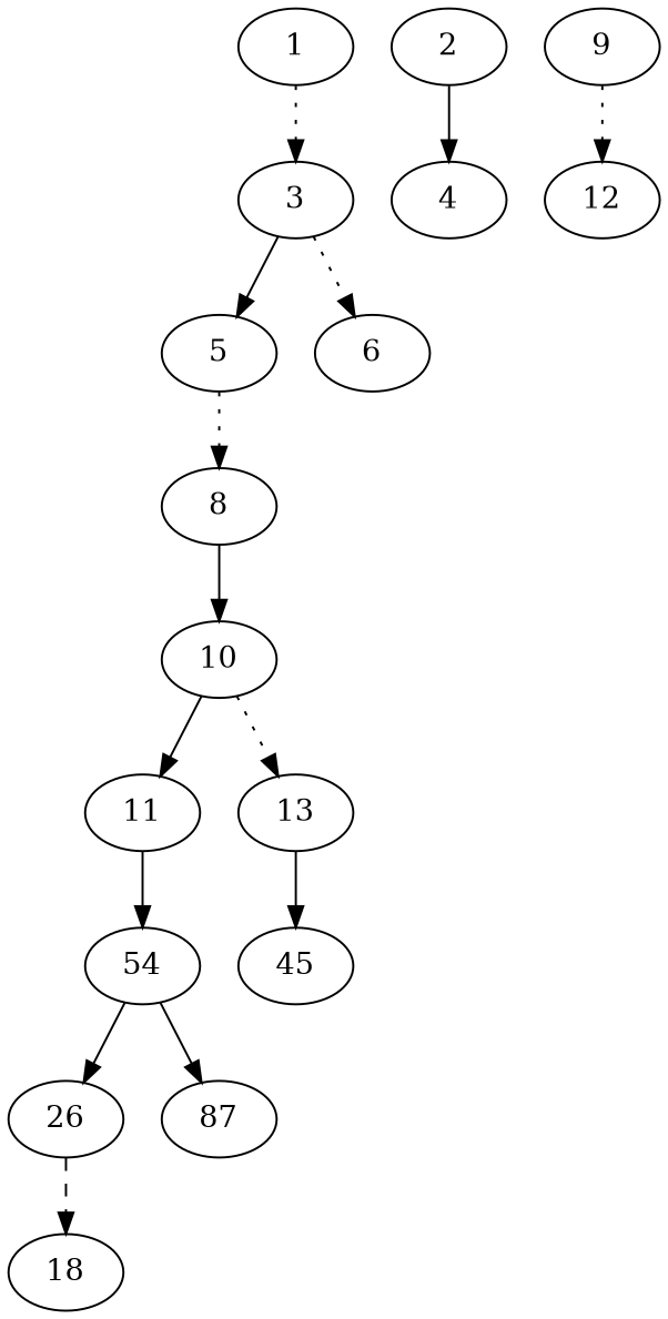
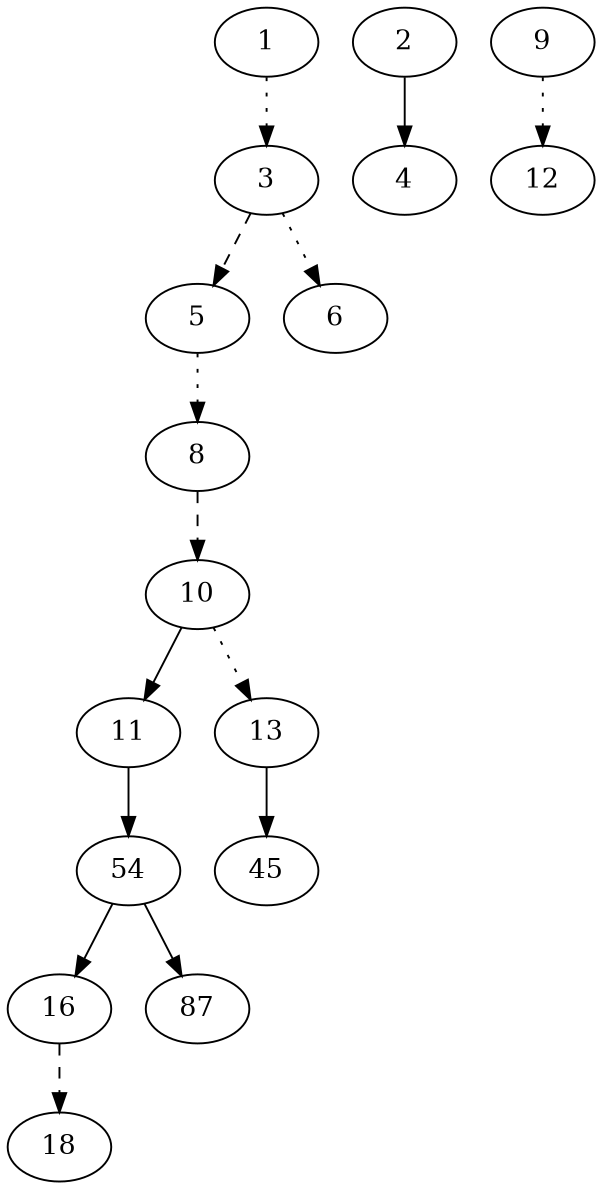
  digraph {
    node [alpha=0.04]
    edge [style=solid]
    1 [alpha=0.08 expect_size=145136492759696192]
    3 [alpha=0.09 expect_size=13235943870421486]
    5 [expect_size=13951632783479668736]
    6 [alpha=0.07 expect_size=287771838166711296]
    8 [expect_size=73417135767626448896]
    2 [expect_size=163183556199128]
    4 [alpha=0.17 expect_size=3145263485356102]
    10 [alpha=0.01 expect_size=595095662568515]
    11 [alpha=0.06 expect_size=125425074463518768]
    13 [alpha=0.15 expect_size=3105303084525949]
    9 [expect_size=43612232362205544]
    12 [alpha=0.16 expect_size=66266838742721363968]
    n13 [alpha=0.18 expect_size=105662994184962784 label=54]
    n14 [alpha=0.07 expect_size=8400651268397825 label=45]
-   16 [alpha=0.15 expect_size=92895487579534912 label=26]
+   16 [alpha=0.15 expect_size=92895487579534912]
    n16 [alpha=0.18 expect_size=133473108754880384 label=87]
    18 [alpha=0.09 expect_size=239508247668747927552]
    1 -> 3 [style=dotted]
-   3 -> 5
+   3 -> 5 [style=dashed]
    3 -> 6 [style=dotted]
    5 -> 8 [style=dotted]
-   8 -> 10
+   8 -> 10 [style=dashed]
    2 -> 4
    10 -> 11
    10 -> 13 [style=dotted]
    11 -> n13
    13 -> n14
    9 -> 12 [style=dotted]
    n13 -> 16
    n13 -> n16
    16 -> 18 [style=dashed]
  }
